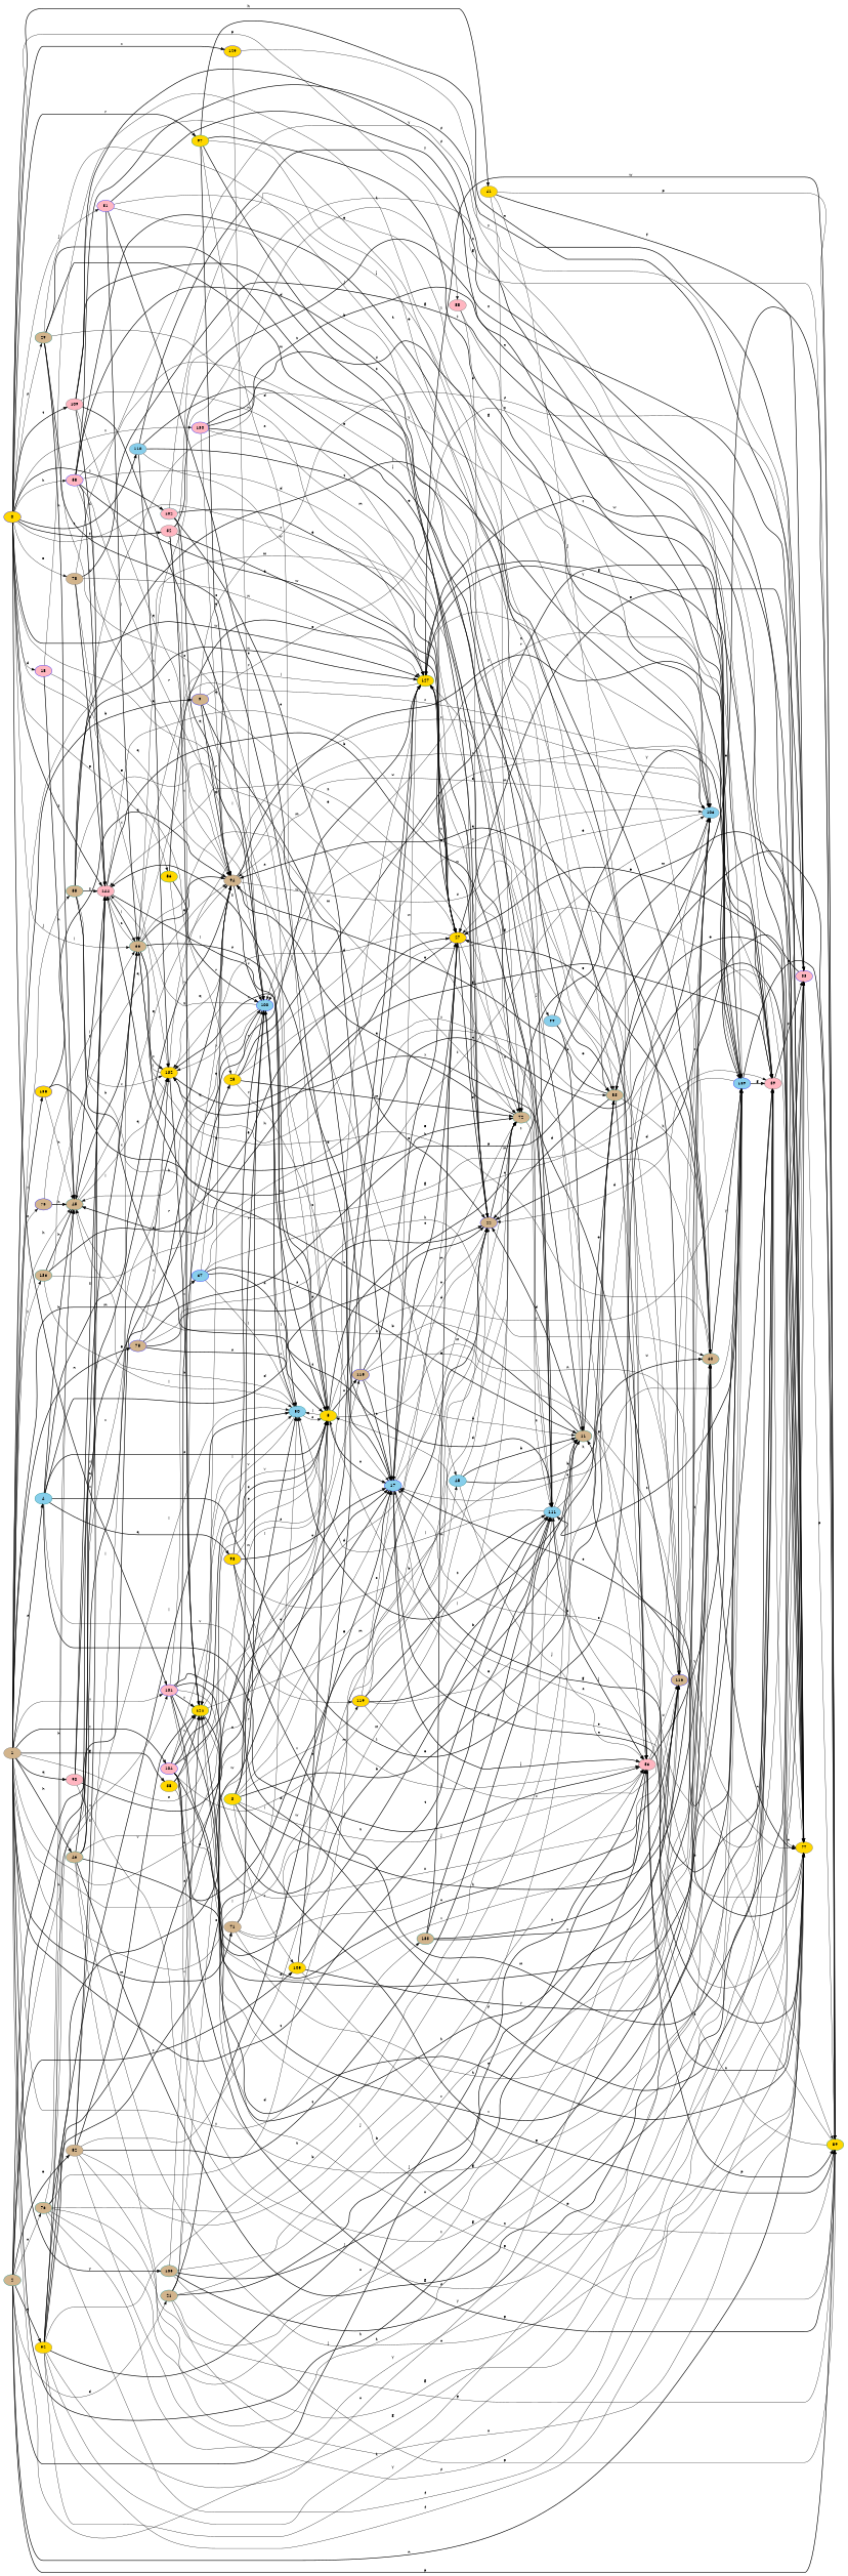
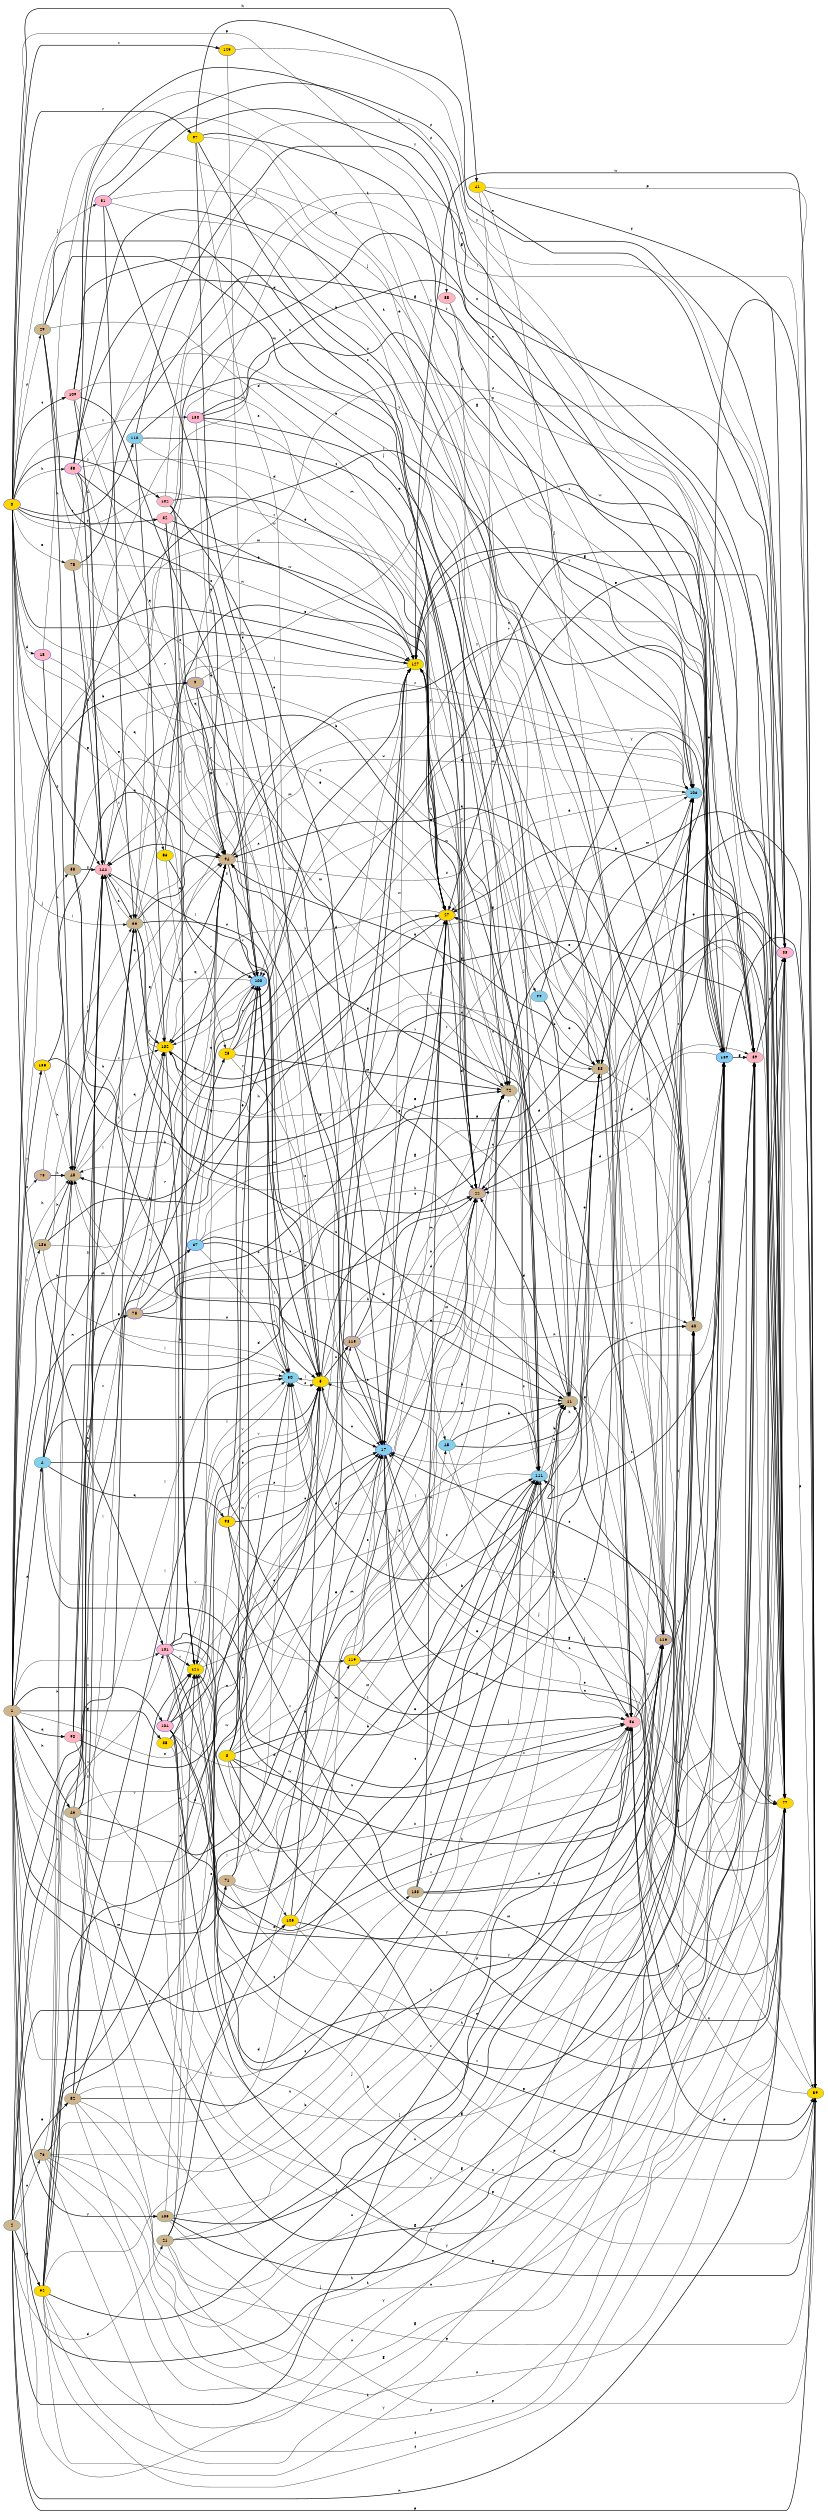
  strict digraph {
    fontname=Lato
    rankdir=LR
    node [color=teal fillcolor=tan fontname=Lato style=filled]
    edge [fontname=Lato style=bold]
    0 [color=blue fillcolor=gold]
    18 [color=blue fillcolor=lightpink]
    25 [color=gray40 fillcolor=gold]
    29
    32 [color=gray40 fillcolor=lightpink]
    41 [color=gray40 fillcolor=gold]
    48 [fillcolor=skyblue]
    51 [color=blue fillcolor=lightpink]
    58 [color=blue fillcolor=lightpink]
    66
    78 [color=gray40]
    86 [fillcolor=gold]
    88 [color=gray40 fillcolor=lightpink]
    97 [fillcolor=gold]
    99 [color=gray40 fillcolor=skyblue]
    102 [fillcolor=lightpink]
    109 [color=gray40 fillcolor=lightpink]
    110 [color=gray40 fillcolor=skyblue]
    127 [fillcolor=gold]
    129 [color=blue fillcolor=gold]
    130 [color=blue fillcolor=lightpink]
    131 [color=blue fillcolor=lightpink]
    144 [color=gray40 fillcolor=lightpink]
    45
    60
    94 [color=gray40]
    17 [color=blue fillcolor=skyblue]
    39 [color=gray40 fillcolor=lightpink]
    72
    77 [color=gray40 fillcolor=gold]
    100 [color=blue fillcolor=skyblue]
    106 [color=gray40 fillcolor=skyblue]
    5 [fillcolor=gold]
    111 [color=gray40 fillcolor=skyblue]
    56 [color=gray40 fillcolor=lightpink]
    22 [color=blue]
    121 [fillcolor=gold]
    89 [fillcolor=gold]
    33 [color=blue fillcolor=lightpink]
    11
    139 [color=blue fillcolor=skyblue]
    27 [color=blue fillcolor=gold]
    83
    116 [color=blue]
    132 [color=gray40 fillcolor=gold]
    50 [fillcolor=skyblue]
    1 [color=gray40]
    4 [fillcolor=skyblue]
    9 [color=blue]
    38 [color=gray40 fillcolor=gold]
    n51 [label=46]
    55
    67 [color=blue fillcolor=skyblue]
    71 [color=gray40]
    73 [color=blue]
    75 [color=blue]
    90 [color=gray40 fillcolor=lightpink]
    104 [color=blue fillcolor=lightpink]
    115 [color=blue]
    133
    135
    136
    138 [color=blue fillcolor=gold]
    119 [color=blue fillcolor=gold]
    93 [color=blue fillcolor=gold]
    2
    21
    76
    82 [color=gray40]
    92 [color=gray40 fillcolor=gold]
    105 [color=gray40 fillcolor=gold]
    3 [fillcolor=gold]
    0 -> 18 [label=d style=solid]
    0 -> 25 [label=e style=solid]
    0 -> 29 [label=f style=solid]
    0 -> 32 [label=f]
    0 -> 41 [label=h]
    0 -> 48 [label=i style=solid]
    0 -> 51 [label=j style=solid]
    0 -> 58 [label=k style=solid]
    0 -> 66 [label=l style=solid]
    0 -> 78 [label=o style=solid]
    0 -> 86 [label=p style=solid]
    0 -> 88 [label=p style=solid]
    0 -> 97 [label=r]
    0 -> 99 [label=r style=solid]
    0 -> 102 [label=s]
    0 -> 109 [label=t]
    0 -> 110 [label=t]
    0 -> 127 [label=w]
    0 -> 129 [label=x]
    0 -> 130 [label=x style=solid]
    0 -> 131 [label=x]
    0 -> 144 [label=z]
    18 -> 45 [label=h]
    18 -> 60 [label=k style=solid]
    18 -> 94 [label=q style=solid]
    25 -> 17 [label=c style=solid]
    25 -> 39 [label=g style=solid]
    25 -> 72 [label=m]
    25 -> 77 [label=n]
    25 -> 100 [label=r style=solid]
    25 -> 106 [label=s style=solid]
    29 -> 45 [label=h]
    29 -> 17 [label=c]
    29 -> 72 [label=m]
    29 -> 5 [label=a style=solid]
    29 -> 111 [label=t]
    29 -> 56 [label=j style=solid]
    29 -> 22 [label=d style=solid]
    32 -> 127 [label=w]
    32 -> 94 [label=q style=solid]
    32 -> 39 [label=g style=solid]
    32 -> 77 [label=n]
    32 -> 121 [label=v]
    41 -> 72 [label=m style=solid]
    41 -> 56 [label=j style=solid]
    41 -> 89 [label=p style=solid]
    41 -> 33 [label=f]
    48 -> 60 [label=k]
    48 -> 56 [label=j style=solid]
    48 -> 22 [label=d style=solid]
    48 -> 11 [label=b]
    51 -> 66 [label=l]
    51 -> 17 [label=c]
    51 -> 56 [label=j style=solid]
    51 -> 11 [label=b style=solid]
    51 -> 139 [label=y]
    58 -> 144 [label=z]
    58 -> 60 [label=k]
    58 -> 94 [label=q style=solid]
    58 -> 100 [label=r style=solid]
    58 -> 22 [label=d style=solid]
    58 -> 33 [label=f]
    58 -> 27 [label=e]
    58 -> 83 [label=o style=solid]
    58 -> 116 [label=u]
    66 -> 144 [label=z style=solid]
    66 -> 45 [label=h]
    66 -> 60 [label=k style=solid]
    66 -> 94 [label=q]
    66 -> 72 [label=m style=solid]
    66 -> 77 [label=n]
    66 -> 106 [label=s style=solid]
    66 -> 5 [label=a]
    66 -> 132 [label=x]
    78 -> 127 [label=w style=solid]
    78 -> 144 [label=z]
    78 -> 39 [label=g]
    78 -> 33 [label=f style=solid]
    78 -> 132 [label=x style=solid]
    86 -> 100 [label=r]
    86 -> 121 [label=v style=solid]
    86 -> 27 [label=e]
    88 -> 106 [label=s style=solid]
    88 -> 22 [label=d style=solid]
    97 -> 94 [label=q]
    97 -> 77 [label=n]
    97 -> 106 [label=s]
    97 -> 5 [label=a style=solid]
    97 -> 111 [label=t]
    97 -> 83 [label=o style=solid]
    99 -> 11 [label=b]
    99 -> 139 [label=y]
    99 -> 83 [label=o style=solid]
    102 -> 17 [label=c]
    102 -> 100 [label=r]
    102 -> 106 [label=s style=solid]
    102 -> 121 [label=v style=solid]
    102 -> 27 [label=e]
    109 -> 127 [label=w style=solid]
    109 -> 144 [label=z]
    109 -> 94 [label=q style=solid]
    109 -> 100 [label=r]
    109 -> 22 [label=d]
    109 -> 139 [label=y]
    109 -> 83 [label=o style=solid]
    110 -> 127 [label=w style=solid]
    110 -> 77 [label=n]
    110 -> 111 [label=t]
    110 -> 56 [label=j]
    110 -> 132 [label=x]
    127 -> 66 [label=l style=solid]
    127 -> 39 [label=g]
    127 -> 106 [label=s style=solid]
    127 -> 56 [label=j style=solid]
    127 -> 139 [label=y]
    127 -> 27 [label=e]
    129 -> 100 [label=r style=solid]
    129 -> 139 [label=y style=solid]
    130 -> 94 [label=q style=solid]
    130 -> 39 [label=g]
    130 -> 72 [label=m style=solid]
    130 -> 77 [label=n]
    130 -> 83 [label=o]
    131 -> 127 [label=w]
    131 -> 94 [label=q style=solid]
    131 -> 77 [label=n]
    131 -> 121 [label=v]
    131 -> 89 [label=p style=solid]
    131 -> 33 [label=f]
    131 -> 11 [label=b]
    131 -> 139 [label=y]
    131 -> 116 [label=u style=solid]
    144 -> 66 [label=l]
    144 -> 11 [label=b]
    144 -> 116 [label=u style=solid]
    144 -> 50 [label=i]
    45 -> 144 [label=z]
    45 -> 94 [label=q style=solid]
    45 -> 132 [label=x style=solid]
    60 -> 94 [label=q]
    60 -> 77 [label=n]
    60 -> 139 [label=y]
    60 -> 27 [label=e]
    60 -> 132 [label=x style=solid]
    94 -> 100 [label=r]
    94 -> 106 [label=s style=solid]
    94 -> 139 [label=y]
    94 -> 116 [label=u style=solid]
    17 -> 127 [label=w style=solid]
    17 -> 39 [label=g]
    17 -> 72 [label=m style=solid]
    17 -> 77 [label=n]
    17 -> 56 [label=j]
    17 -> 22 [label=d style=solid]
    17 -> 27 [label=e]
    39 -> 17 [label=c]
    39 -> 77 [label=n style=solid]
    39 -> 100 [label=r style=solid]
    39 -> 121 [label=v]
    39 -> 33 [label=f]
    72 -> 94 [label=q]
    72 -> 111 [label=t style=solid]
    77 -> 127 [label=w]
    77 -> 17 [label=c style=solid]
    77 -> 5 [label=a style=solid]
    77 -> 11 [label=b]
    77 -> 27 [label=e]
    77 -> 83 [label=o]
    100 -> 144 [label=z style=solid]
    100 -> 45 [label=h style=solid]
    100 -> 5 [label=a]
    100 -> 132 [label=x style=solid]
    100 -> 50 [label=i style=solid]
    106 -> 94 [label=q style=solid]
    106 -> 27 [label=e style=solid]
    5 -> 17 [label=c]
    5 -> 77 [label=n style=solid]
    5 -> 106 [label=s]
    5 -> 121 [label=v style=solid]
    5 -> 139 [label=y style=solid]
    5 -> 132 [label=x]
    5 -> 50 [label=i style=solid]
    5 -> 115 [label=u]
    111 -> 144 [label=z style=solid]
    111 -> 106 [label=s style=solid]
    111 -> 56 [label=j]
    111 -> 11 [label=b style=solid]
    111 -> 50 [label=i style=solid]
    56 -> 77 [label=n]
    56 -> 89 [label=p]
    56 -> 139 [label=y]
    56 -> 116 [label=u style=solid]
    22 -> 127 [label=w]
    22 -> 17 [label=c style=solid]
    22 -> 72 [label=m]
    121 -> 94 [label=q style=solid]
    121 -> 72 [label=m style=solid]
    121 -> 77 [label=n style=solid]
    121 -> 22 [label=d style=solid]
    121 -> 116 [label=u]
    89 -> 66 [label=l style=solid]
    89 -> 127 [label=w]
    89 -> 5 [label=a style=solid]
    89 -> 111 [label=t style=solid]
    89 -> 83 [label=o]
    33 -> 17 [label=c style=solid]
    33 -> 72 [label=m]
    33 -> 22 [label=d]
    33 -> 89 [label=p style=solid]
    33 -> 27 [label=e]
    11 -> 144 [label=z]
    11 -> 22 [label=d]
    11 -> 83 [label=o]
    139 -> 17 [label=c style=solid]
    139 -> 39 [label=g]
    139 -> 100 [label=r style=solid]
    139 -> 111 [label=t]
    139 -> 22 [label=d style=solid]
    139 -> 89 [label=p]
    27 -> 127 [label=w]
    27 -> 45 [label=h]
    27 -> 17 [label=c]
    27 -> 111 [label=t style=solid]
    27 -> 22 [label=d]
    27 -> 132 [label=x style=solid]
    83 -> 60 [label=k style=solid]
    83 -> 94 [label=q]
    83 -> 56 [label=j style=solid]
    83 -> 22 [label=d]
    83 -> 116 [label=u style=solid]
    83 -> 50 [label=i]
    116 -> 45 [label=h style=solid]
    116 -> 60 [label=k style=solid]
    116 -> 106 [label=s style=solid]
    116 -> 121 [label=v style=solid]
    116 -> 132 [label=x]
    132 -> 66 [label=l style=solid]
    132 -> 94 [label=q style=solid]
    132 -> 39 [label=g]
    132 -> 106 [label=s style=solid]
    132 -> 121 [label=v]
    50 -> 45 [label=h style=solid]
    50 -> 100 [label=r]
    50 -> 5 [label=a style=solid]
    50 -> 121 [label=v style=solid]
    1 -> 48 [label=i style=solid]
    1 -> 131 [label=x style=solid]
    1 -> 45 [label=h style=solid]
    1 -> 60 [label=k]
    1 -> 17 [label=c style=solid]
    1 -> 39 [label=g style=solid]
    1 -> 72 [label=m style=solid]
    1 -> 5 [label=a style=solid]
    1 -> 111 [label=t]
    1 -> 4 [label=a]
    1 -> 9 [label=b]
    1 -> 38 [label=g]
    1 -> n51 [label=h]
    1 -> 55 [label=j style=solid]
    1 -> 67 [label=m]
    1 -> 71 [label=m]
    1 -> 73 [label=n style=solid]
    1 -> 75 [label=n]
    1 -> 90 [label=q]
    1 -> 104 [label=s]
    1 -> 115 [label=u style=solid]
    1 -> 133 [label=y style=solid]
    1 -> 135 [label=y]
    1 -> 136 [label=y style=solid]
    1 -> 138 [label=y]
    4 -> 45 [label=h]
    4 -> 94 [label=q]
    4 -> 106 [label=s]
    4 -> 5 [label=a]
    4 -> 56 [label=j]
    4 -> 22 [label=d]
    4 -> 119 [label=v style=solid]
    4 -> 93 [label=q]
    9 -> 94 [label=q]
    9 -> 77 [label=n style=solid]
    9 -> 5 [label=a style=solid]
    9 -> 22 [label=d]
    9 -> 33 [label=f style=solid]
    9 -> 27 [label=e style=solid]
    38 -> 39 [label=g style=solid]
    38 -> 5 [label=a style=solid]
    38 -> 121 [label=v]
    n51 -> 127 [label=w style=solid]
    n51 -> 144 [label=z]
    n51 -> 94 [label=q]
    n51 -> 39 [label=g]
    n51 -> 77 [label=n style=solid]
    n51 -> 100 [label=r]
    n51 -> 22 [label=d]
    n51 -> 89 [label=p style=solid]
    55 -> 127 [label=w]
    55 -> 144 [label=z]
    55 -> 39 [label=g style=solid]
    55 -> 72 [label=m style=solid]
    55 -> 106 [label=s]
    55 -> 111 [label=t]
    55 -> 139 [label=y style=solid]
    55 -> 132 [label=x style=solid]
    67 -> 94 [label=q style=solid]
    67 -> 77 [label=n style=solid]
    67 -> 106 [label=s style=solid]
    67 -> 5 [label=a]
    67 -> 11 [label=b]
    67 -> 50 [label=i style=solid]
    71 -> 60 [label=k style=solid]
    71 -> 72 [label=m style=solid]
    71 -> 100 [label=r]
    71 -> 56 [label=j style=solid]
    71 -> 50 [label=i style=solid]
    73 -> 66 [label=l style=solid]
    73 -> 45 [label=h]
    75 -> 60 [label=k style=solid]
    75 -> 5 [label=a]
    75 -> 22 [label=d]
    75 -> 89 [label=p]
    75 -> 132 [label=x style=solid]
    90 -> 66 [label=l]
    90 -> 144 [label=z]
    90 -> 17 [label=c]
    90 -> 33 [label=f style=solid]
    104 -> 60 [label=k]
    104 -> 17 [label=c]
    104 -> 39 [label=g style=solid]
    104 -> 72 [label=m style=solid]
    104 -> 5 [label=a]
    104 -> 111 [label=t]
    104 -> 121 [label=v]
    104 -> 89 [label=p]
    104 -> 50 [label=i style=solid]
    115 -> 144 [label=z]
    115 -> 17 [label=c]
    115 -> 72 [label=m style=solid]
    115 -> 89 [label=p style=solid]
    115 -> 11 [label=b style=solid]
    115 -> 27 [label=e]
    133 -> 106 [label=s]
    133 -> 111 [label=t]
    133 -> 27 [label=e]
    133 -> 116 [label=u]
    135 -> 106 [label=s style=solid]
    135 -> 121 [label=v style=solid]
    135 -> 89 [label=p style=solid]
    135 -> 139 [label=y]
    135 -> 116 [label=u]
    136 -> 45 [label=h]
    136 -> 94 [label=q style=solid]
    136 -> 27 [label=e]
    136 -> 83 [label=o style=solid]
    136 -> 50 [label=i style=solid]
    138 -> 45 [label=h style=solid]
    138 -> 94 [label=q]
    138 -> 72 [label=m]
    119 -> 17 [label=c style=solid]
    119 -> 72 [label=m style=solid]
    119 -> 106 [label=s style=solid]
    119 -> 111 [label=t]
    119 -> 11 [label=b]
    119 -> 83 [label=o style=solid]
    93 -> 17 [label=c]
    93 -> 100 [label=r]
    93 -> 5 [label=a style=solid]
    93 -> 56 [label=j style=solid]
    93 -> 33 [label=m]
    93 -> 11 [label=b style=solid]
    2 -> 25 [label=e]
    2 -> 131 [label=x style=solid]
    2 -> 77 [label=n]
    2 -> 56 [label=j]
    2 -> 89 [label=p]
    2 -> 132 [label=x]
    2 -> 21 [label=d style=solid]
    2 -> 76 [label=n style=solid]
    2 -> 82 [label=o]
    2 -> 92 [label=q]
    2 -> 105 [label=s]
    21 -> 127 [label=w]
    21 -> 77 [label=n style=solid]
    21 -> 106 [label=s style=solid]
    21 -> 5 [label=a style=solid]
    21 -> 56 [label=j]
    21 -> 121 [label=v style=solid]
    21 -> 11 [label=b style=solid]
    76 -> 127 [label=w]
    76 -> 45 [label=h style=solid]
    76 -> 60 [label=k style=solid]
    76 -> 22 [label=d style=solid]
    76 -> 33 [label=f style=solid]
    76 -> 11 [label=b style=solid]
    76 -> 139 [label=y style=solid]
    76 -> 116 [label=u style=solid]
    76 -> 50 [label=i style=solid]
    82 -> 66 [label=l style=solid]
    82 -> 144 [label=z]
    82 -> 39 [label=g style=solid]
    82 -> 111 [label=t]
    82 -> 56 [label=j style=solid]
    82 -> 22 [label=d style=solid]
    82 -> 121 [label=v]
    82 -> 33 [label=f style=solid]
    92 -> 45 [label=h style=solid]
    92 -> 60 [label=k style=solid]
    92 -> 17 [label=c]
    92 -> 5 [label=a]
    92 -> 111 [label=t style=solid]
    92 -> 56 [label=j]
    92 -> 33 [label=f style=solid]
    92 -> 139 [label=y style=solid]
    92 -> 116 [label=u style=solid]
    92 -> 132 [label=x style=solid]
    92 -> 50 [label=i]
    105 -> 5 [label=a]
    105 -> 111 [label=t]
    105 -> 89 [label=p style=solid]
    105 -> 139 [label=y]
    3 -> 60 [label=k]
    3 -> 100 [label=r]
-   3 -> 56 [label=j style=solid]
+   3 -> 56 [label=j]
    3 -> 89 [label=p]
    3 -> 27 [label=e style=solid]
    3 -> 83 [label=o]
    3 -> 50 [label=i]
    3 -> 119 [label=v style=solid]
    3 -> 105 [label=s style=solid]
  }
